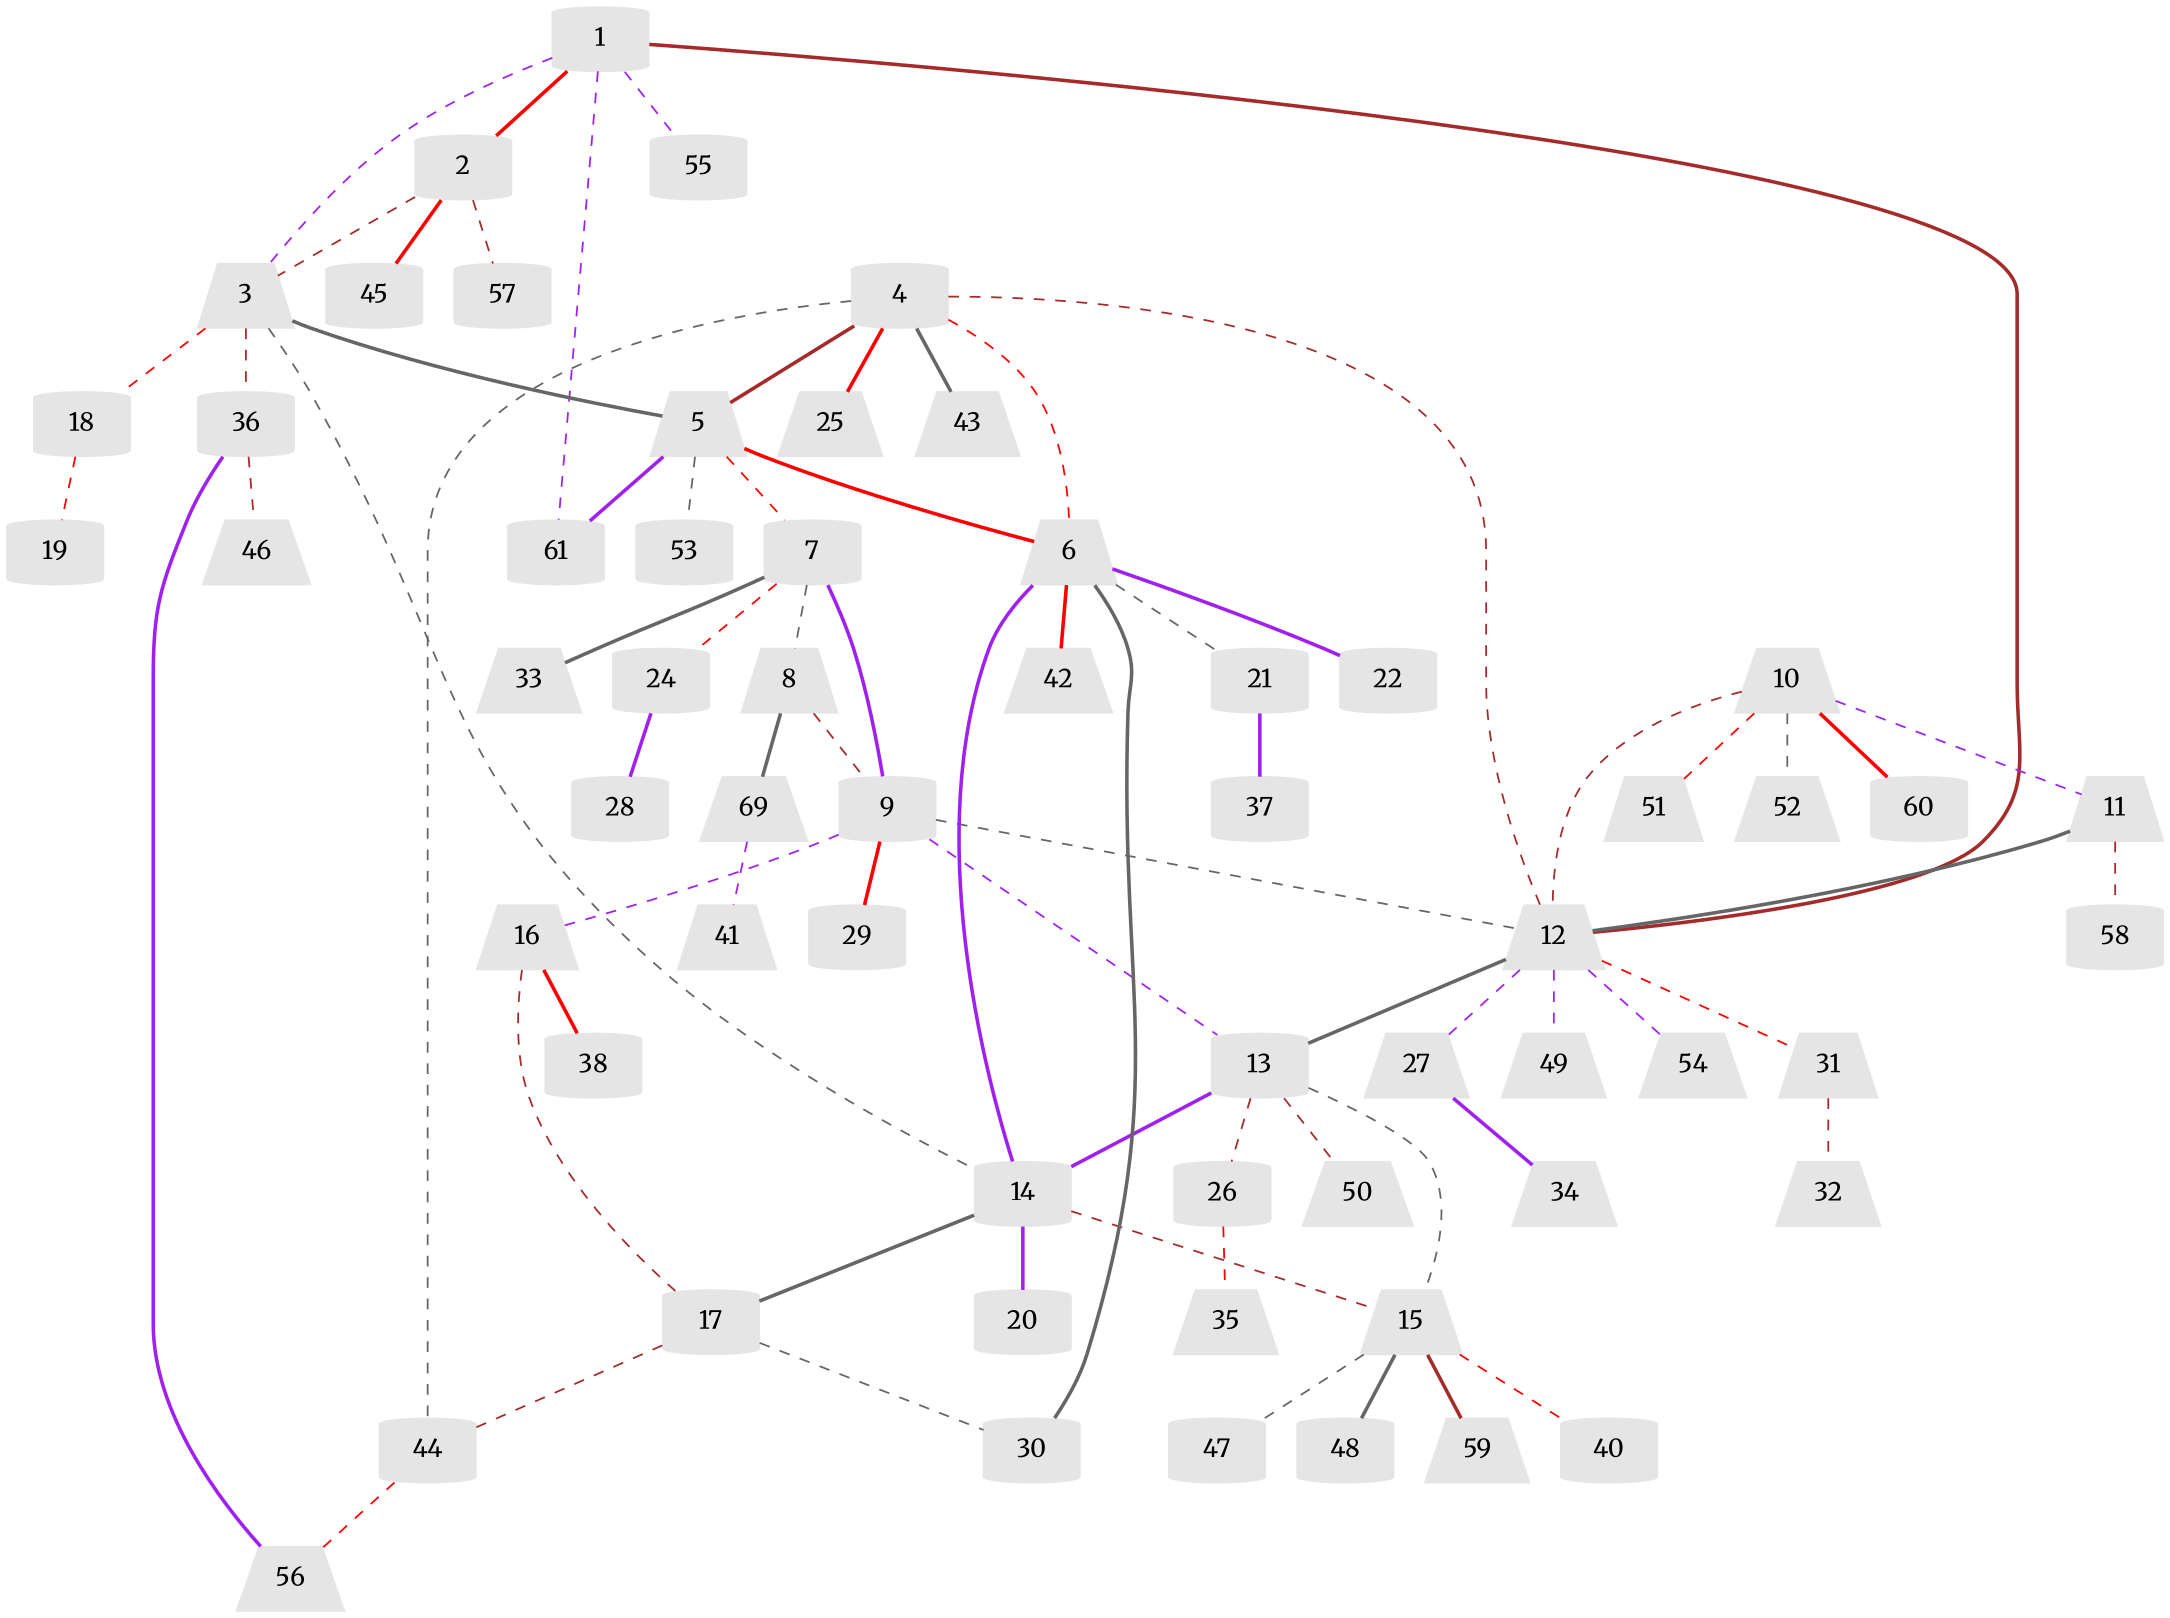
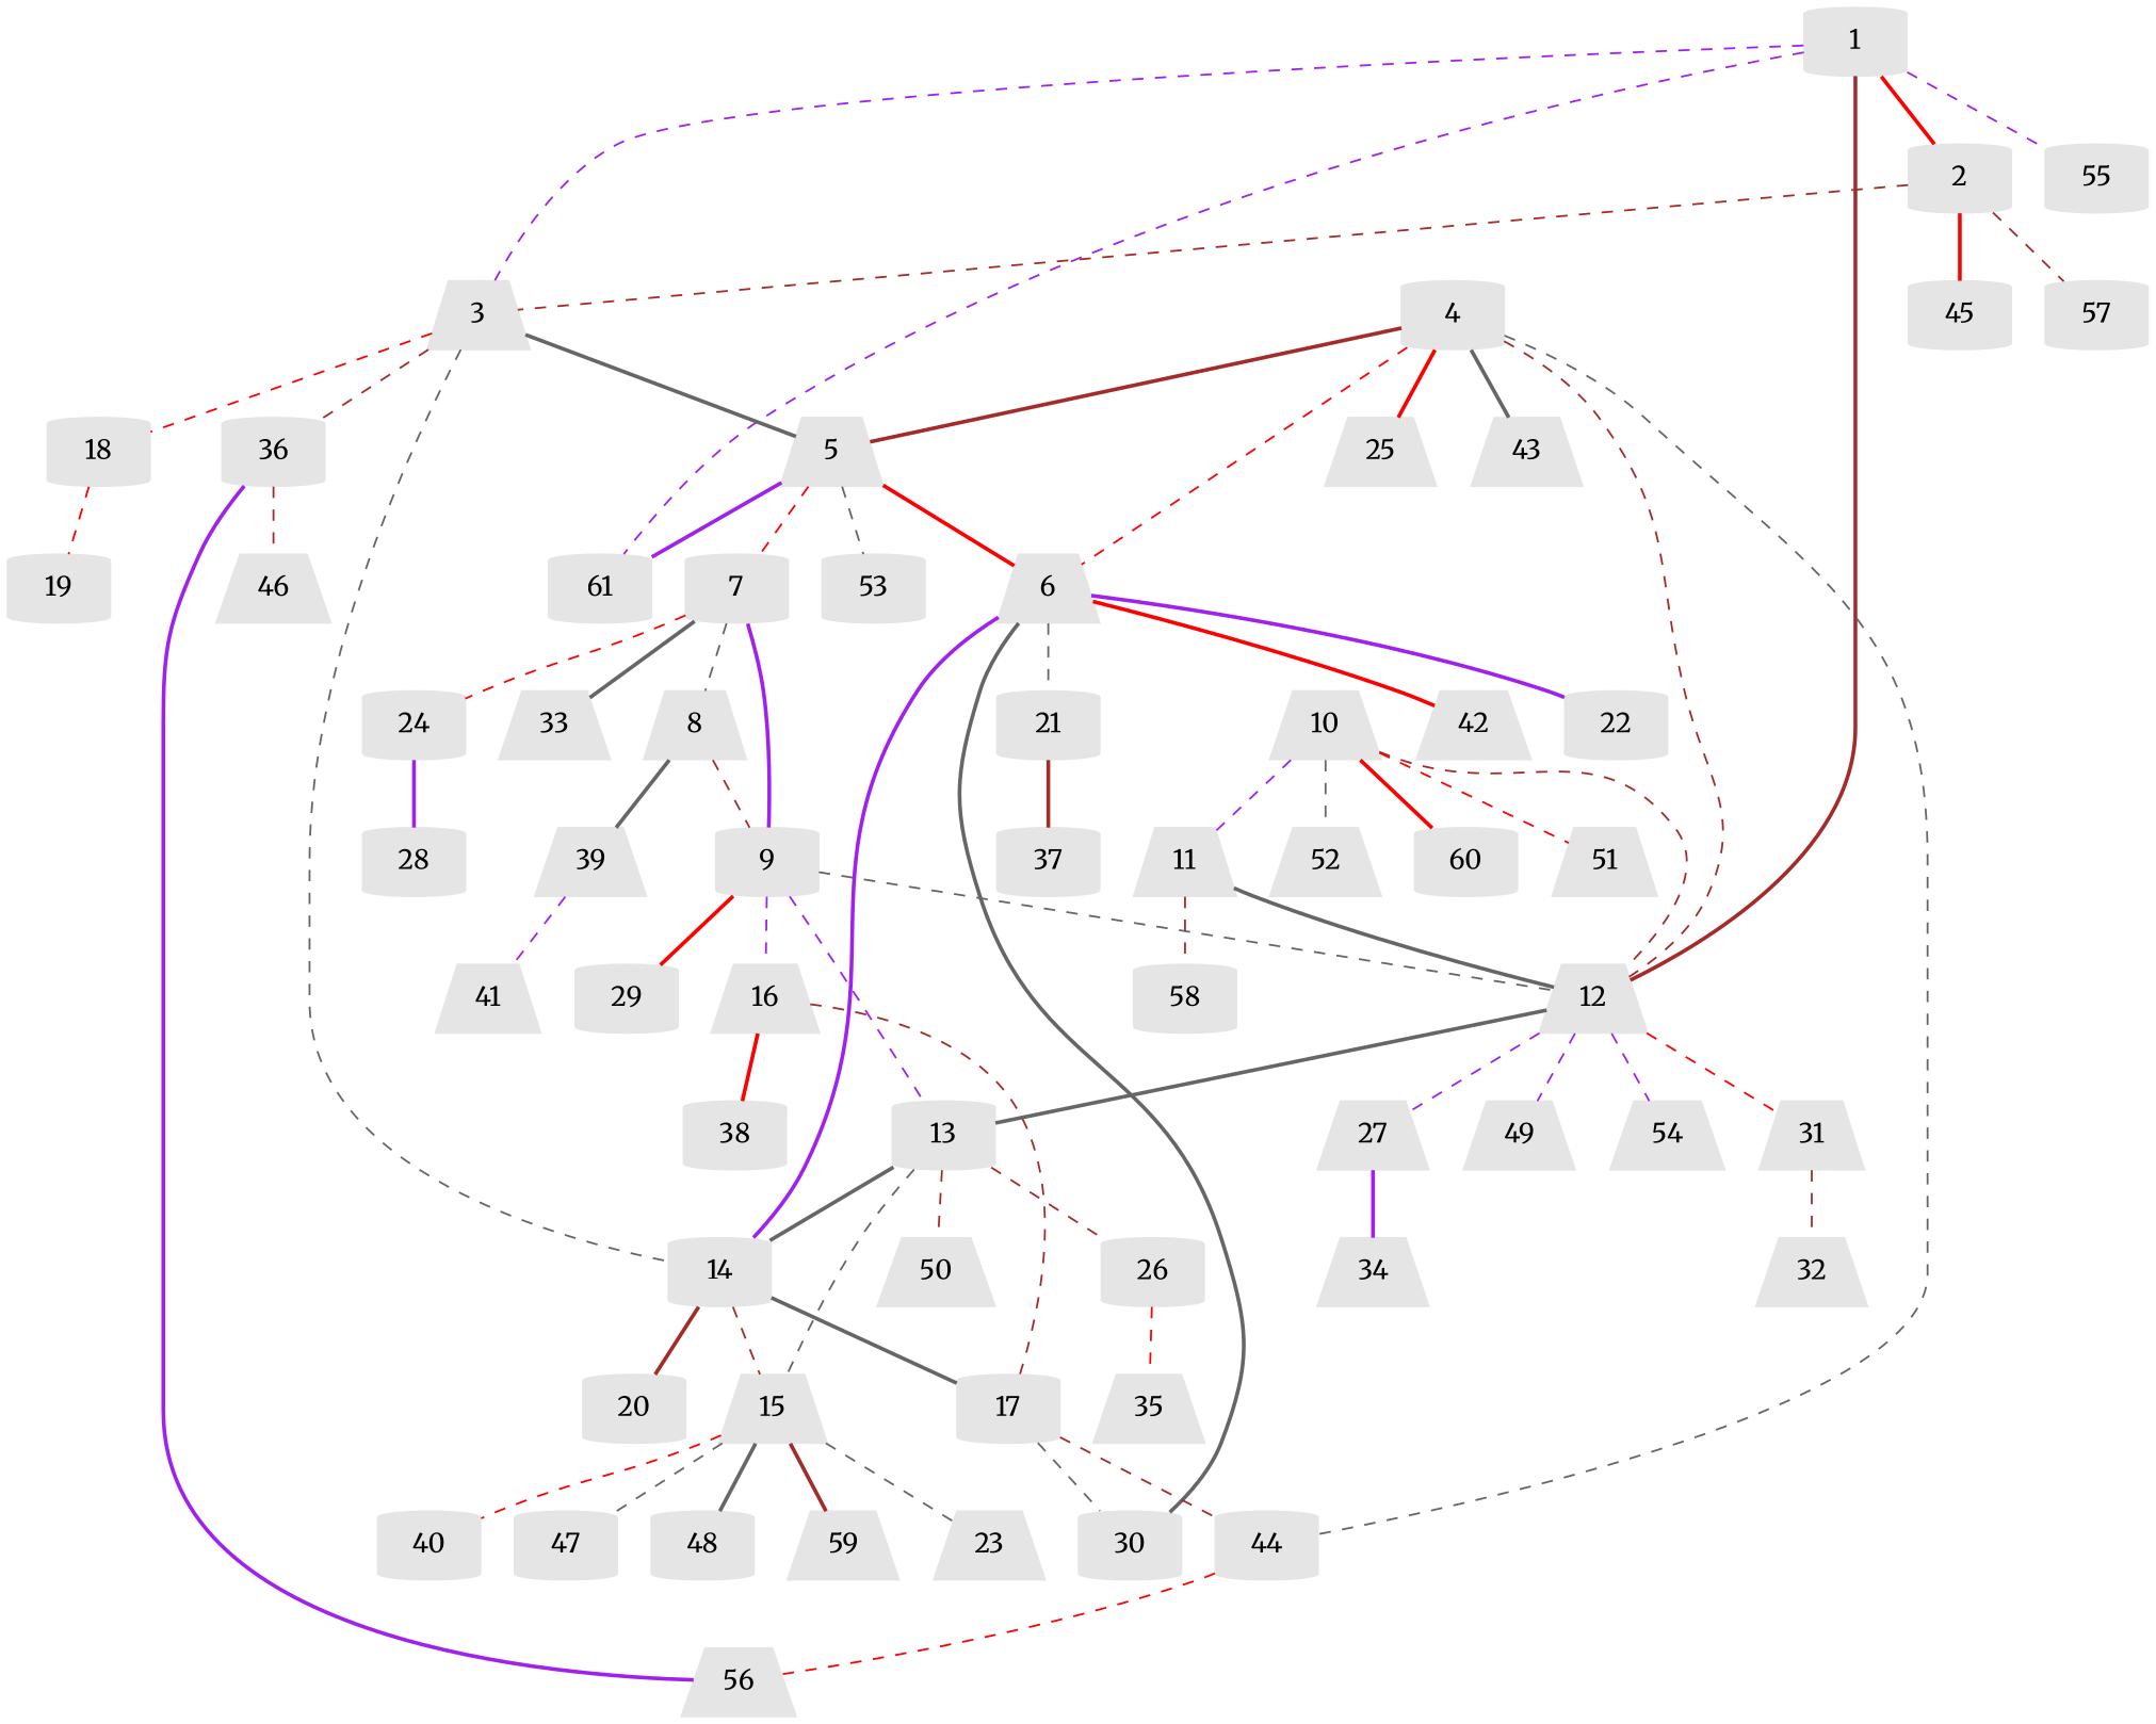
  graph {
    fontname=Merriweather
    node [color=gray90 fontname=Merriweather shape=cylinder style=filled]
    edge [color=gray40 fontname=Merriweather style=dashed]
    1
    2
    3 [shape=trapezium]
    12 [shape=trapezium]
    55
    61
    45
    57
    5 [shape=trapezium]
    14
    18
    36
    8 [shape=trapezium]
    7
    9
    24
    33 [shape=trapezium]
    13
    27 [shape=trapezium]
    31 [shape=trapezium]
    49 [shape=trapezium]
    54 [shape=trapezium]
    6 [shape=trapezium]
    53
    15 [shape=trapezium]
    17
    20
    19
    46 [shape=trapezium]
    56 [shape=trapezium]
    4
    25 [shape=trapezium]
    43 [shape=trapezium]
    44
    21
    22
    30
    42 [shape=trapezium]
    37
-   39 [shape=trapezium label=69]
+   39 [shape=trapezium]
    16 [shape=trapezium]
    29
    28
    41 [shape=trapezium]
    26
    50 [shape=trapezium]
    38
    10 [shape=trapezium]
    11 [shape=trapezium]
    51 [shape=trapezium]
    52 [shape=trapezium]
    60
    58
    34 [shape=trapezium]
    32 [shape=trapezium]
+   23 [shape=trapezium]
    40
    47
    48
    59 [shape=trapezium]
    35 [shape=trapezium]
    1 -- 2 [color=red style=bold]
    1 -- 3 [color=purple]
    1 -- 12 [color=brown style=bold]
    1 -- 55 [color=purple]
    1 -- 61 [color=purple]
    2 -- 3 [color=brown]
    2 -- 45 [color=red style=bold]
    2 -- 57 [color=brown]
    3 -- 5 [style=bold]
    3 -- 14
    3 -- 18 [color=red]
    3 -- 36 [color=brown]
    12 -- 13 [style=bold]
    12 -- 27 [color=purple]
    12 -- 31 [color=red]
    12 -- 49 [color=purple]
    12 -- 54 [color=purple]
    5 -- 61 [color=purple style=bold]
    5 -- 7 [color=red]
    5 -- 6 [color=red style=bold]
    5 -- 53
    14 -- 15 [color=brown]
    14 -- 17 [style=bold]
-   14 -- 20 [color=purple style=bold]
+   14 -- 20 [color=brown style=bold]
    18 -- 19 [color=red]
    36 -- 46 [color=brown]
    36 -- 56 [color=purple style=bold]
    8 -- 9 [color=brown]
    8 -- 39 [style=bold]
    7 -- 8
    7 -- 9 [color=purple style=bold]
    7 -- 24 [color=red]
    7 -- 33 [style=bold]
    9 -- 12
    9 -- 13 [color=purple]
    9 -- 16 [color=purple]
    9 -- 29 [color=red style=bold]
    24 -- 28 [color=purple style=bold]
-   13 -- 14 [color=purple style=bold]
+   13 -- 14 [style=bold]
    13 -- 15
    13 -- 26 [color=brown]
    13 -- 50 [color=brown]
    27 -- 34 [color=purple style=bold]
    31 -- 32 [color=brown]
    6 -- 14 [color=purple style=bold]
    6 -- 21
    6 -- 22 [color=purple style=bold]
    6 -- 30 [style=bold]
    6 -- 42 [color=red style=bold]
+   15 -- 23
    15 -- 40 [color=red]
    15 -- 47
    15 -- 48 [style=bold]
    15 -- 59 [color=brown style=bold]
    17 -- 44 [color=brown]
    17 -- 30
    4 -- 12 [color=brown]
    4 -- 5 [color=brown style=bold]
    4 -- 6 [color=red]
    4 -- 25 [color=red style=bold]
    4 -- 43 [style=bold]
    4 -- 44
    44 -- 56 [color=red]
-   21 -- 37 [color=purple style=bold]
+   21 -- 37 [color=brown style=bold]
    39 -- 41 [color=purple]
    16 -- 17 [color=brown]
    16 -- 38 [color=red style=bold]
    26 -- 35 [color=red]
    10 -- 12 [color=brown]
    10 -- 11 [color=purple]
    10 -- 51 [color=red]
    10 -- 52
    10 -- 60 [color=red style=bold]
    11 -- 12 [style=bold]
    11 -- 58 [color=brown]
  }
